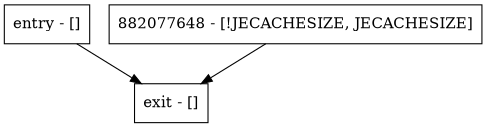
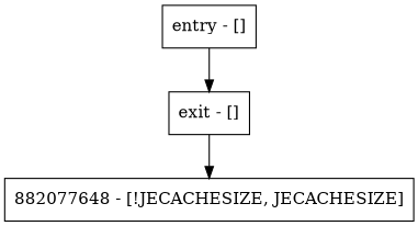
  digraph {
    node [shape=record]
    n1 [label="entry - []"]
    n2 [label="exit - []"]
    n3 [label="882077648 - [!JECACHESIZE, JECACHESIZE]"]
    n1 -> n2
-   n3 -> n2
+   n2 -> n3
  }
